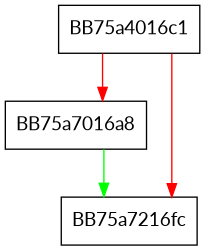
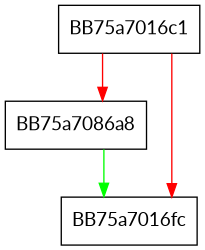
  digraph {
    fontname=Lato
    splines=ortho
    node [fontname=Lato shape=box]
    edge [color=red fontname=Lato]
-   BB75a7016a8
-   BB75a7016fc [label=BB75a7216fc]
-   BB75a7016c1 [label=BB75a4016c1]
+   BB75a7016a8 [label=BB75a7086a8]
+   BB75a7016fc
+   BB75a7016c1
    BB75a7016a8 -> BB75a7016fc [color=green]
    BB75a7016c1 -> BB75a7016a8
    BB75a7016c1 -> BB75a7016fc
  }
